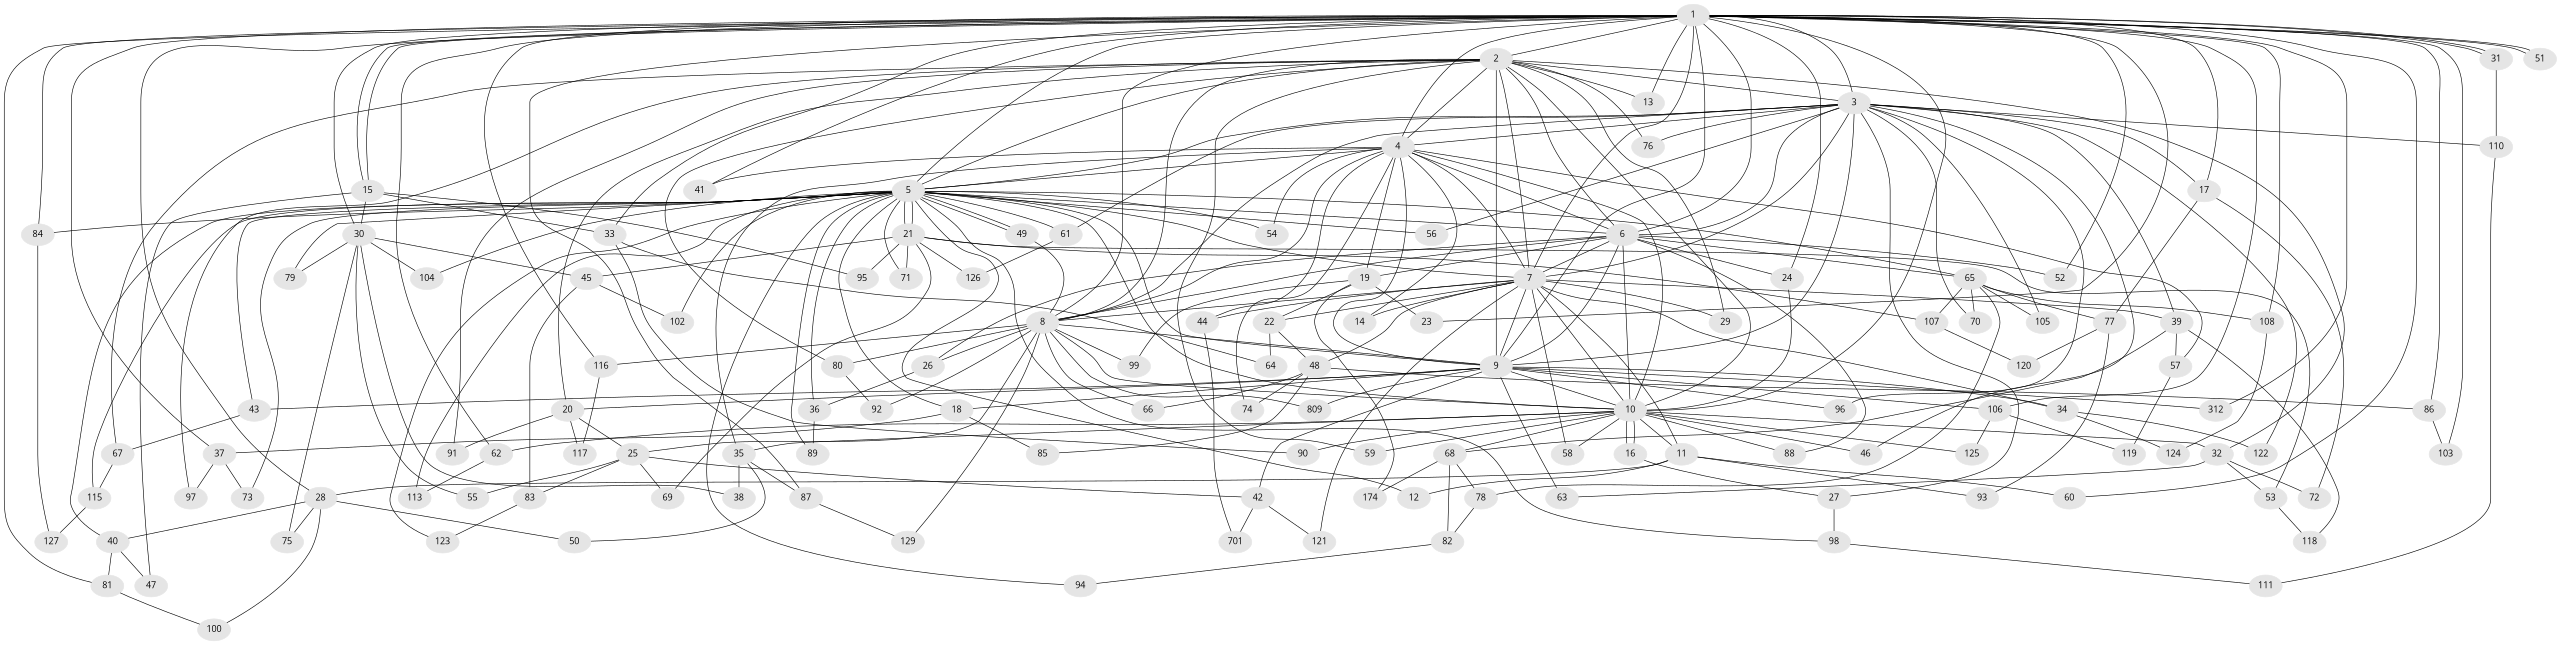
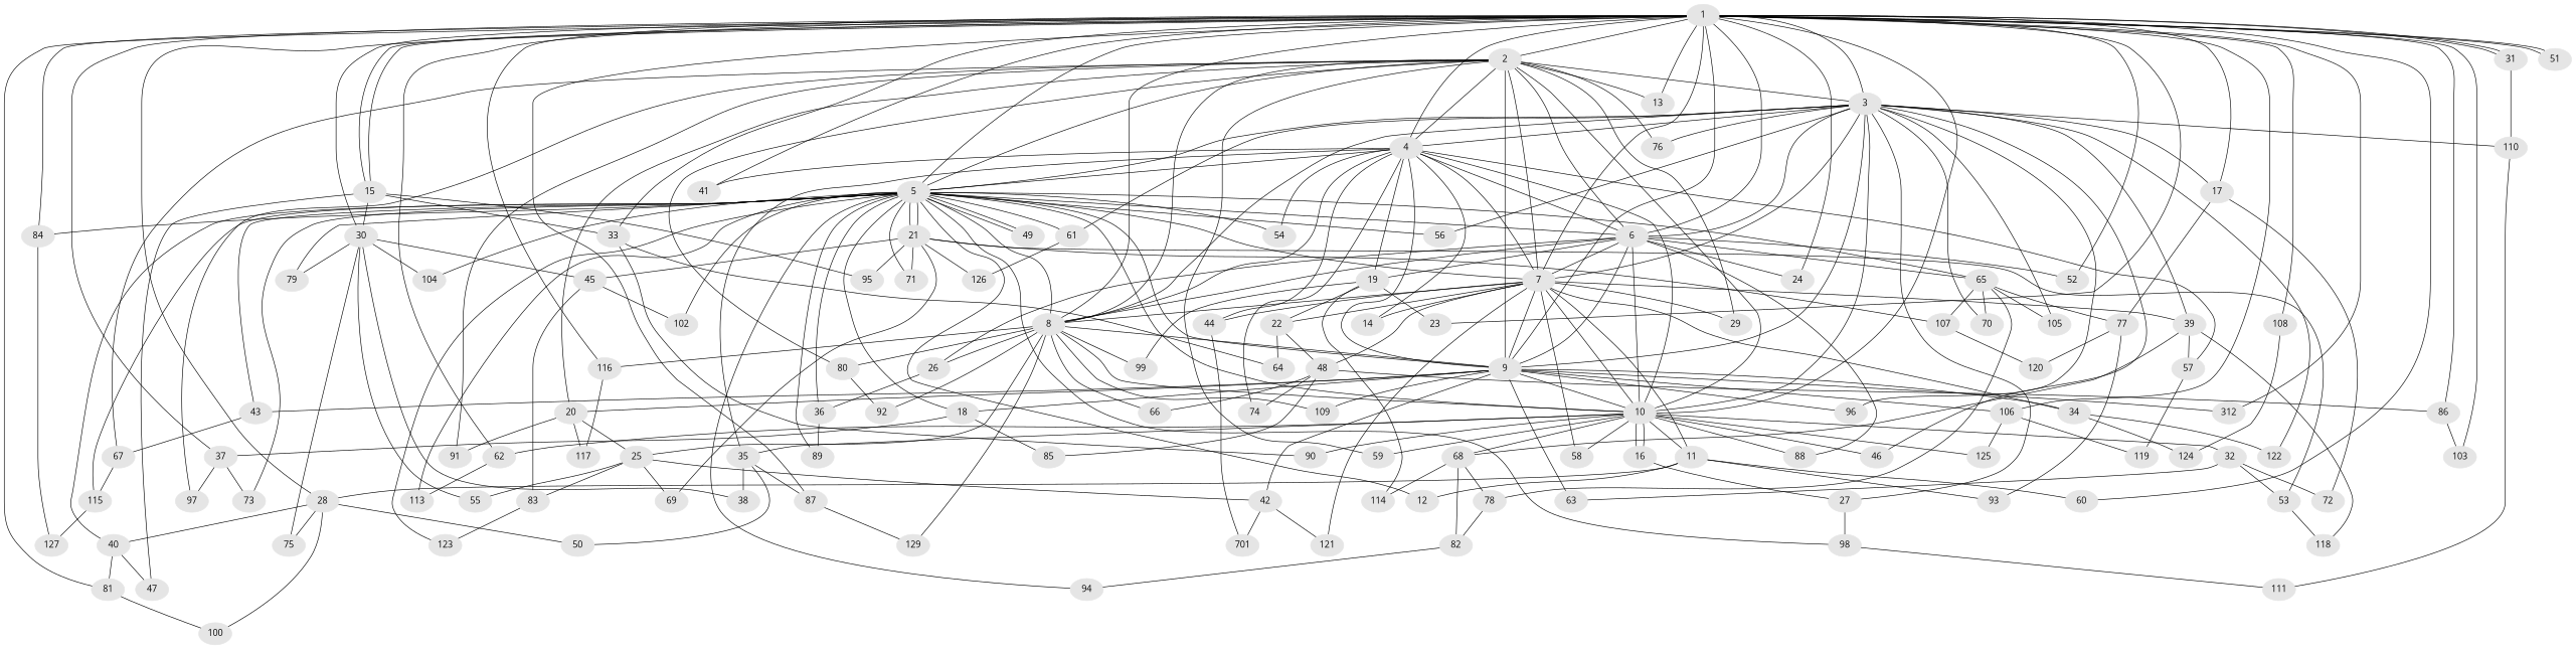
  graph {
    fontname="Open Sans"
    node [color=gray90 fontname="Open Sans" style=filled]
    edge [fontname="Open Sans"]
    1
    2
    3
    4
    5
    6
    7
    8
    9
    10
    13
    15
    17
    23
    24
    28
    30
    31
    33
    37
    41
    51
    52
    60
    62
    81
    84
    86
    87
    103
    106
    108
    n33 [label=312]
    116
    20
    29
    32
    59
    67
    76
    80
    91
    97
    27
    39
    46
    56
    61
    70
    96
    105
    110
    122
    14
    19
    35
    44
    54
    57
    74
    12
    18
    21
    36
    40
    43
    49
    65
    71
    73
    79
    89
    94
    98
    102
    104
    113
    115
    123
    26
    88
    11
    22
    34
    48
    58
    121
    25
    66
    92
    99
-   109 [label=809]
+   109
    n93 [label=129]
    42
    63
    16
    68
    90
    125
    47
    95
    72
    77
    50
    75
    100
    45
    55
    38
    64
    127
    119
    124
    117
    53
    118
    126
    111
-   114 [label=174]
+   114
    n120 [label=701]
    85
    69
    107
    78
    93
    83
    82
    120
    1 -- 2
    1 -- 3
    1 -- 4
    1 -- 5
    1 -- 6
    1 -- 7
    1 -- 8
    1 -- 9
    1 -- 10
    1 -- 13
    1 -- 15
    1 -- 15
    1 -- 17
    1 -- 23
    1 -- 24
    1 -- 28
    1 -- 30
    1 -- 31
    1 -- 31
    1 -- 33
    1 -- 37
    1 -- 41
    1 -- 51
    1 -- 51
    1 -- 52
    1 -- 60
    1 -- 62
    1 -- 81
    1 -- 84
    1 -- 86
    1 -- 87
    1 -- 103
    1 -- 106
    1 -- 108
    1 -- n33
    1 -- 116
    2 -- 3
    2 -- 4
    2 -- 5
    2 -- 6
    2 -- 7
    2 -- 8
    2 -- 9
    2 -- 10
    2 -- 13
    2 -- 20
    2 -- 29
-   2 -- 32
    2 -- 59
    2 -- 67
    2 -- 76
    2 -- 80
    2 -- 91
    2 -- 97
    3 -- 4
    3 -- 5
    3 -- 6
    3 -- 7
    3 -- 8
    3 -- 9
-   24 -- 10
+   3 -- 10
    3 -- 17
    3 -- 76
    3 -- 27
    3 -- 39
    3 -- 46
    3 -- 56
    3 -- 61
    3 -- 70
    3 -- 96
    3 -- 105
    3 -- 110
    3 -- 122
    4 -- 5
    4 -- 6
    4 -- 7
    4 -- 8
    4 -- 9
    4 -- 10
    4 -- 41
    4 -- 14
    4 -- 19
    4 -- 35
    4 -- 44
    4 -- 54
    4 -- 57
    4 -- 74
    5 -- 6
    5 -- 7
-   49 -- 8
+   5 -- 8
    5 -- 9
    5 -- 10
    5 -- 84
    5 -- 56
    5 -- 61
    5 -- 54
    5 -- 12
    5 -- 18
    5 -- 21
    5 -- 21
    5 -- 36
    5 -- 40
    5 -- 43
    5 -- 49
    5 -- 49
    5 -- 65
    5 -- 71
    5 -- 73
    5 -- 79
    5 -- 89
    5 -- 94
    5 -- 98
    5 -- 102
    5 -- 104
    5 -- 113
    5 -- 115
    5 -- 123
    6 -- 7
    6 -- 8
    6 -- 9
    6 -- 10
    6 -- 24
    6 -- 52
    6 -- 19
    6 -- 65
    6 -- 26
    6 -- 88
    7 -- 8
    7 -- 9
    7 -- 10
    7 -- 29
    7 -- 39
    7 -- 14
    7 -- 44
    7 -- 11
    7 -- 22
    7 -- 34
    7 -- 48
    7 -- 58
    7 -- 121
    8 -- 9
    8 -- 10
    8 -- 116
    8 -- 80
    8 -- 26
    8 -- 25
    8 -- 66
    8 -- 92
    8 -- 99
    8 -- 109
    8 -- n93
    9 -- 10
    9 -- 106
    9 -- n33
    9 -- 20
    9 -- 96
    9 -- 18
    9 -- 43
    9 -- 34
    9 -- 109
    9 -- 42
    9 -- 63
    10 -- 62
    10 -- 32
    10 -- 59
    10 -- 46
    10 -- 35
    10 -- 88
    10 -- 11
    10 -- 58
    10 -- 16
    10 -- 16
    10 -- 68
    10 -- 90
    10 -- 125
    15 -- 30
    15 -- 33
    15 -- 47
    15 -- 95
    17 -- 72
    17 -- 77
    28 -- 40
    28 -- 50
    28 -- 75
    28 -- 100
    30 -- 79
    30 -- 104
    30 -- 75
    30 -- 45
    30 -- 55
    30 -- 38
    31 -- 110
    33 -- 90
    33 -- 64
    37 -- 97
    37 -- 73
    62 -- 113
    81 -- 100
    84 -- 127
    86 -- 103
    87 -- n93
    106 -- 125
    106 -- 119
    108 -- 124
    116 -- 117
    20 -- 91
    20 -- 25
    20 -- 117
    32 -- 63
    32 -- 72
    32 -- 53
    67 -- 115
    80 -- 92
    27 -- 98
    39 -- 57
    39 -- 68
    39 -- 118
    61 -- 126
    110 -- 111
    19 -- 23
    19 -- 22
    19 -- 99
    19 -- 114
    35 -- 87
    35 -- 50
    35 -- 38
    44 -- n120
    57 -- 119
    18 -- 37
    18 -- 85
    21 -- 71
    21 -- 95
    21 -- 45
    21 -- 53
    21 -- 126
    21 -- 69
    21 -- 107
    36 -- 89
    40 -- 81
    40 -- 47
    43 -- 67
-   65 -- 108
    65 -- 70
    65 -- 105
    65 -- 77
    65 -- 107
    65 -- 78
    98 -- 111
    115 -- 127
    26 -- 36
    11 -- 28
    11 -- 60
    11 -- 12
    11 -- 93
    22 -- 48
    22 -- 64
    34 -- 122
    34 -- 124
    48 -- 86
    48 -- 74
    48 -- 66
    48 -- 85
    25 -- 42
    25 -- 55
    25 -- 69
    25 -- 83
    42 -- 121
    42 -- n120
    16 -- 27
    68 -- 114
    68 -- 78
    68 -- 82
    77 -- 93
    77 -- 120
    45 -- 102
    45 -- 83
    53 -- 118
    107 -- 120
    78 -- 82
    83 -- 123
    82 -- 94
  }
